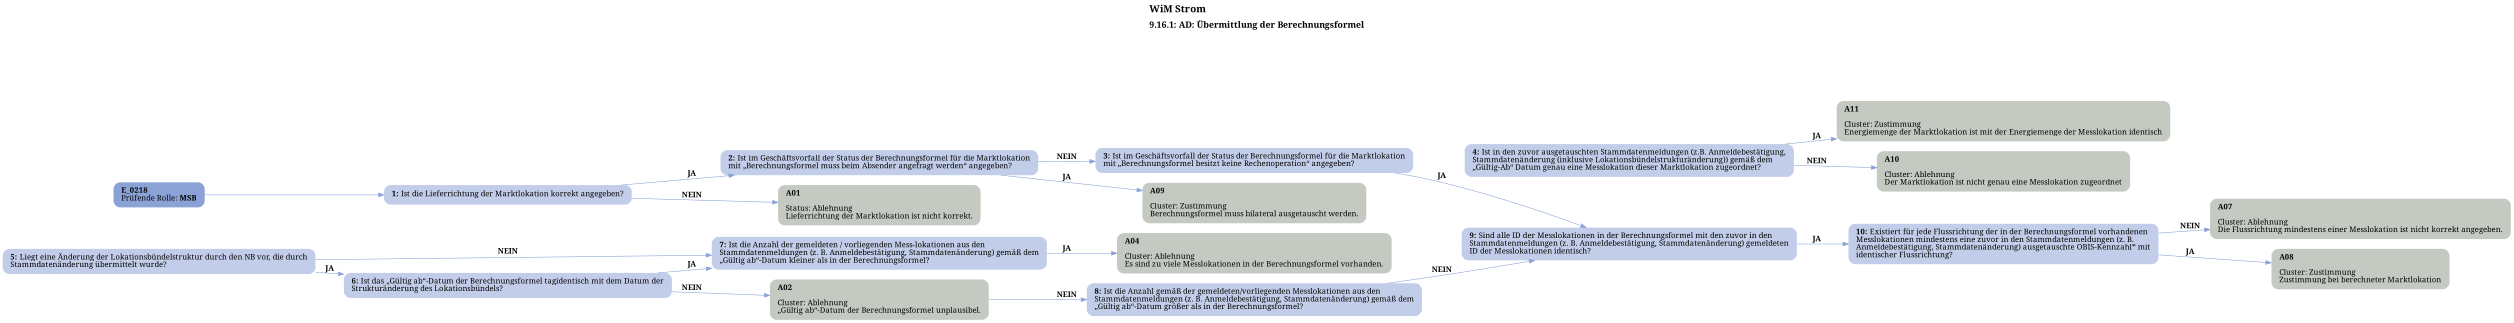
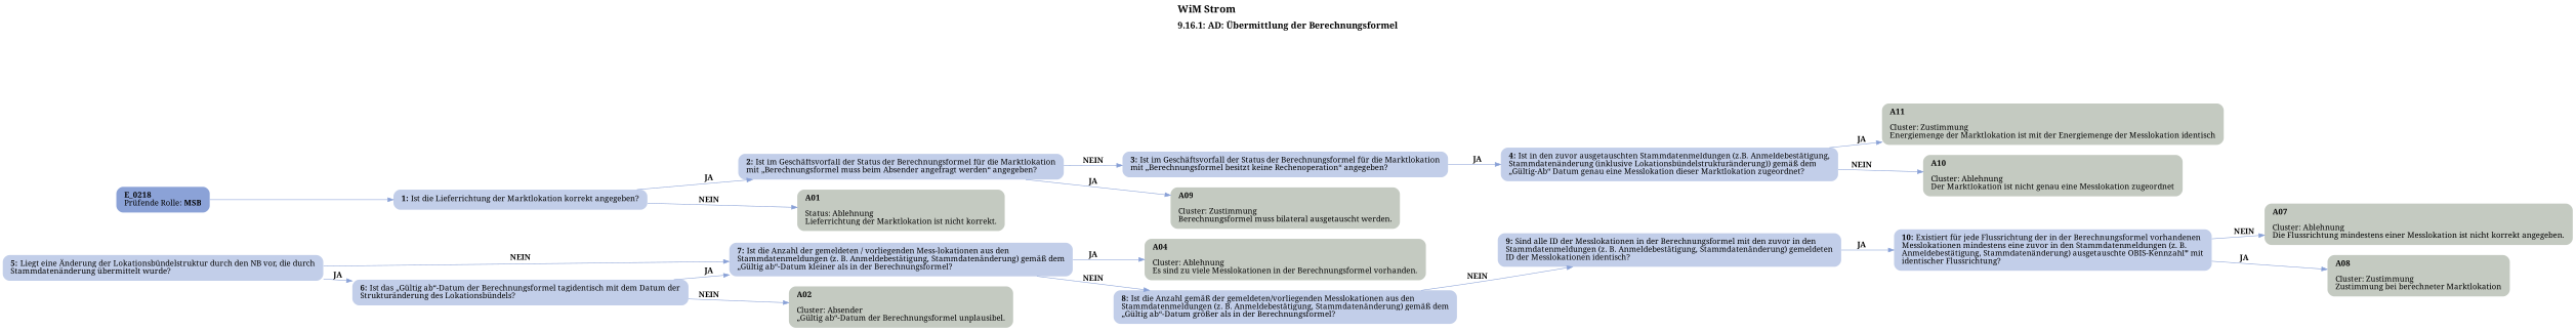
  digraph {
    concentrate=true
    fontname="Noto Serif"
    fontsize=12
    label=<<B><FONT POINT-SIZE="18">WiM Strom</FONT></B><BR align="left"/><BR/><B><FONT POINT-SIZE="16">9.16.1: AD: Übermittlung der Berechnungsformel</FONT></B><BR align="left"/><BR/><BR/><BR/>>
    labelloc=t
    pack=true
    packmode=array
    rankdir=LR
    node [fillcolor="#c2cee9" fontname="Noto Serif" margin="0.2,0.12" penwidth=0.0 shape=box style="filled,rounded"]
    edge [color="#88a0d6" fontname="Noto Serif"]
    n1 [fillcolor="#8ba2d7" label=<<B>E_0218</B><BR align="left"/><FONT>Prüfende Rolle: <B>MSB</B></FONT><BR align="center"/>>]
    n2 [label=<<B>1: </B>Ist die Lieferrichtung der Marktlokation korrekt angegeben?<BR align="left"/>>]
    n3 [fillcolor="#c4cac1" label=<<B>A01</B><BR align="left"/><BR align="left"/><FONT>Status: Ablehnung<BR align="left"/>Lieferrichtung der Marktlokation ist nicht korrekt.<BR align="left"/></FONT>>]
    n4 [label=<<B>2: </B>Ist im Geschäftsvorfall der Status der Berechnungsformel für die Marktlokation<BR align="left"/>mit „Berechnungsformel muss beim Absender angefragt werden“ angegeben?<BR align="left"/>>]
    n5 [fillcolor="#c4cac1" label=<<B>A09</B><BR align="left"/><BR align="left"/><FONT>Cluster: Zustimmung<BR align="left"/>Berechnungsformel muss bilateral ausgetauscht werden.<BR align="left"/></FONT>>]
    n6 [label=<<B>3: </B>Ist im Geschäftsvorfall der Status der Berechnungsformel für die Marktlokation<BR align="left"/>mit „Berechnungsformel besitzt keine Rechenoperation“ angegeben?<BR align="left"/>>]
    n7 [label=<<B>4: </B>Ist in den zuvor ausgetauschten Stammdatenmeldungen (z.B. Anmeldebestätigung,<BR align="left"/>Stammdatenänderung (inklusive Lokationsbündelstrukturänderung)) gemäß dem<BR align="left"/>„Gültig-Ab“ Datum genau eine Messlokation dieser Marktlokation zugeordnet?<BR align="left"/>>]
    n8 [fillcolor="#c4cac1" label=<<B>A10</B><BR align="left"/><BR align="left"/><FONT>Cluster: Ablehnung<BR align="left"/>Der Marktlokation ist nicht genau eine Messlokation zugeordnet<BR align="left"/></FONT>>]
    n9 [fillcolor="#c4cac1" label=<<B>A11</B><BR align="left"/><BR align="left"/><FONT>Cluster: Zustimmung<BR align="left"/>Energiemenge der Marktlokation ist mit der Energiemenge der Messlokation identisch<BR align="left"/></FONT>>]
    n10 [label=<<B>5: </B>Liegt eine Änderung der Lokationsbündelstruktur durch den NB vor, die durch<BR align="left"/>Stammdatenänderung übermittelt wurde?<BR align="left"/>>]
    n11 [label=<<B>6: </B>Ist das „Gültig ab“-Datum der Berechnungsformel tagidentisch mit dem Datum der<BR align="left"/>Strukturänderung des Lokationsbündels?<BR align="left"/>>]
    n12 [label=<<B>7: </B>Ist die Anzahl der gemeldeten / vorliegenden Mess-lokationen aus den<BR align="left"/>Stammdatenmeldungen (z. B. Anmeldebestätigung, Stammdatenänderung) gemäß dem<BR align="left"/>„Gültig ab“-Datum kleiner als in der Berechnungsformel?<BR align="left"/>>]
-   n13 [fillcolor="#c4cac1" label=<<B>A02</B><BR align="left"/><BR align="left"/><FONT>Cluster: Ablehnung<BR align="left"/>„Gültig ab“-Datum der Berechnungsformel unplausibel.<BR align="left"/></FONT>>]
+   n13 [fillcolor="#c4cac1" label=<<B>A02</B><BR align="left"/><BR align="left"/><FONT>Cluster: Absender<BR align="left"/>„Gültig ab“-Datum der Berechnungsformel unplausibel.<BR align="left"/></FONT>>]
    n14 [fillcolor="#c4cac1" label=<<B>A04</B><BR align="left"/><BR align="left"/><FONT>Cluster: Ablehnung<BR align="left"/>Es sind zu viele Messlokationen in der Berechnungsformel vorhanden.<BR align="left"/></FONT>>]
    n15 [label=<<B>8: </B>Ist die Anzahl gemäß der gemeldeten/vorliegenden Messlokationen aus den<BR align="left"/>Stammdatenmeldungen (z. B. Anmeldebestätigung, Stammdatenänderung) gemäß dem<BR align="left"/>„Gültig ab“-Datum größer als in der Berechnungsformel?<BR align="left"/>>]
    n16 [label=<<B>9: </B>Sind alle ID der Messlokationen in der Berechnungsformel mit den zuvor in den<BR align="left"/>Stammdatenmeldungen (z. B. Anmeldebestätigung, Stammdatenänderung) gemeldeten<BR align="left"/>ID der Messlokationen identisch?<BR align="left"/>>]
    n17 [label=<<B>10: </B>Existiert für jede Flussrichtung der in der Berechnungsformel vorhandenen<BR align="left"/>Messlokationen mindestens eine zuvor in den Stammdatenmeldungen (z. B.<BR align="left"/>Anmeldebestätigung, Stammdatenänderung) ausgetauschte OBIS-Kennzahl* mit<BR align="left"/>identischer Flussrichtung?<BR align="left"/>>]
    n18 [fillcolor="#c4cac1" label=<<B>A07</B><BR align="left"/><BR align="left"/><FONT>Cluster: Ablehnung<BR align="left"/>Die Flussrichtung mindestens einer Messlokation ist nicht korrekt angegeben.<BR align="left"/></FONT>>]
    n19 [fillcolor="#c4cac1" label=<<B>A08</B><BR align="left"/><BR align="left"/><FONT>Cluster: Zustimmung<BR align="left"/>Zustimmung bei berechneter Marktlokation<BR align="left"/></FONT>>]
    n1 -> n2
    n2 -> n3 [label=<<B>NEIN</B>>]
    n2 -> n4 [label=<<B>JA</B>>]
    n4 -> n5 [label=<<B>JA</B>>]
    n4 -> n6 [label=<<B>NEIN</B>>]
-   n6 -> n16 [label=<<B>JA</B>>]
+   n6 -> n7 [label=<<B>JA</B>>]
    n7 -> n8 [label=<<B>NEIN</B>>]
    n7 -> n9 [label=<<B>JA</B>>]
    n10 -> n11 [label=<<B>JA</B>>]
    n10 -> n12 [label=<<B>NEIN</B>>]
    n11 -> n12 [label=<<B>JA</B>>]
    n11 -> n13 [label=<<B>NEIN</B>>]
    n12 -> n14 [label=<<B>JA</B>>]
-   n13 -> n15 [label=<<B>NEIN</B>>]
+   n12 -> n15 [label=<<B>NEIN</B>>]
    n15 -> n16 [label=<<B>NEIN</B>>]
    n16 -> n17 [label=<<B>JA</B>>]
    n17 -> n18 [label=<<B>NEIN</B>>]
    n17 -> n19 [label=<<B>JA</B>>]
  }
